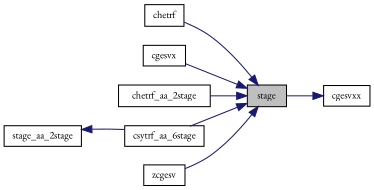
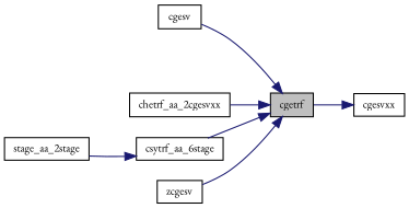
  digraph {
    fontname="EB Garamond"
    rankdir=RL
    node [color=black fillcolor=white fontname="EB Garamond" fontsize=10 shape=record style=filled]
    edge [color=midnightblue dir=back fontname="EB Garamond" fontsize=10 labelfontname=Helvetica labelfontsize=10 style=solid]
-   n1 [fillcolor=grey75 fontcolor=black height=0.2 label=stage width=0.4]
-   n2 [height=0.2 label=chetrf width=0.4]
-   n3 [height=0.2 label=cgesvx width=0.4]
-   n4 [height=0.2 label=chetrf_aa_2stage width=0.4]
+   n1 [fillcolor=grey75 fontcolor=black height=0.2 label=cgetrf width=0.4]
+   n2 [height=0.2 label=cgesv width=0.4]
+   n4 [height=0.2 label=chetrf_aa_2cgesvxx width=0.4]
    n5 [height=0.2 label=csytrf_aa_6stage width=0.4]
    n6 [height=0.2 label=zcgesv width=0.4]
    n7 [height=0.2 label=cgesvxx width=0.4]
    n8 [height=0.2 label=stage_aa_2stage width=0.4]
    n1 -> n2
-   n1 -> n3
    n1 -> n4
    n1 -> n5
    n1 -> n6
-   n8 -> n5
+   n5 -> n8
    n7 -> n1
  }
